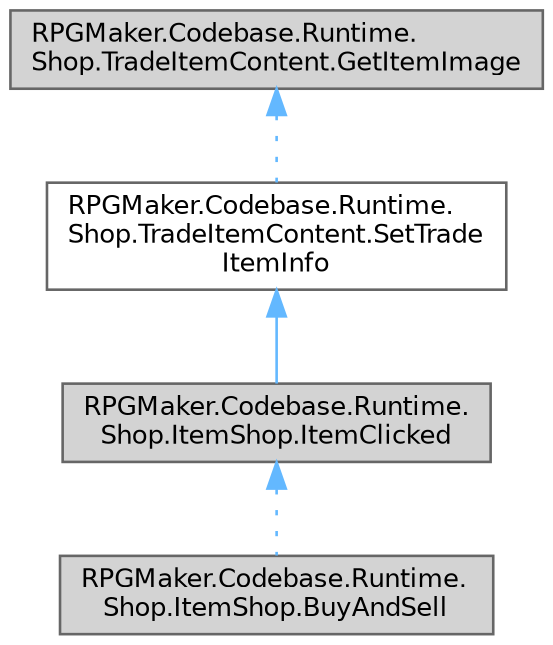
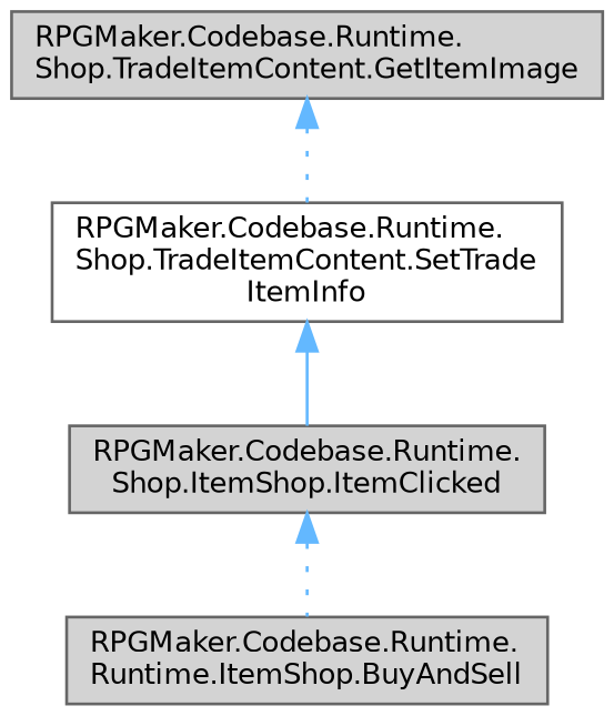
  digraph {
    fontname="DejaVu Sans"
    rankdir=TB
    node [color=grey40 fillcolor=lightgrey fontname="DejaVu Sans" fontsize=10 shape=box style=filled]
    edge [color=steelblue1 dir=back fontname="DejaVu Sans" fontsize=10 labelfontname=Helvetica labelfontsize=10 style=dotted]
    n1 [color=gray40 fontcolor=black height=0.2 label="RPGMaker.Codebase.Runtime.\lShop.TradeItemContent.GetItemImage" width=0.4]
    n2 [fillcolor=white height=0.2 label="RPGMaker.Codebase.Runtime.\lShop.TradeItemContent.SetTrade\lItemInfo" width=0.4]
    n3 [height=0.2 label="RPGMaker.Codebase.Runtime.\lShop.ItemShop.ItemClicked" width=0.4]
-   n4 [height=0.2 label="RPGMaker.Codebase.Runtime.\lShop.ItemShop.BuyAndSell" width=0.4]
+   n4 [height=0.2 label="RPGMaker.Codebase.Runtime.\lRuntime.ItemShop.BuyAndSell" width=0.4]
    n1 -> n2
    n2 -> n3 [style=solid]
    n3 -> n4
  }
